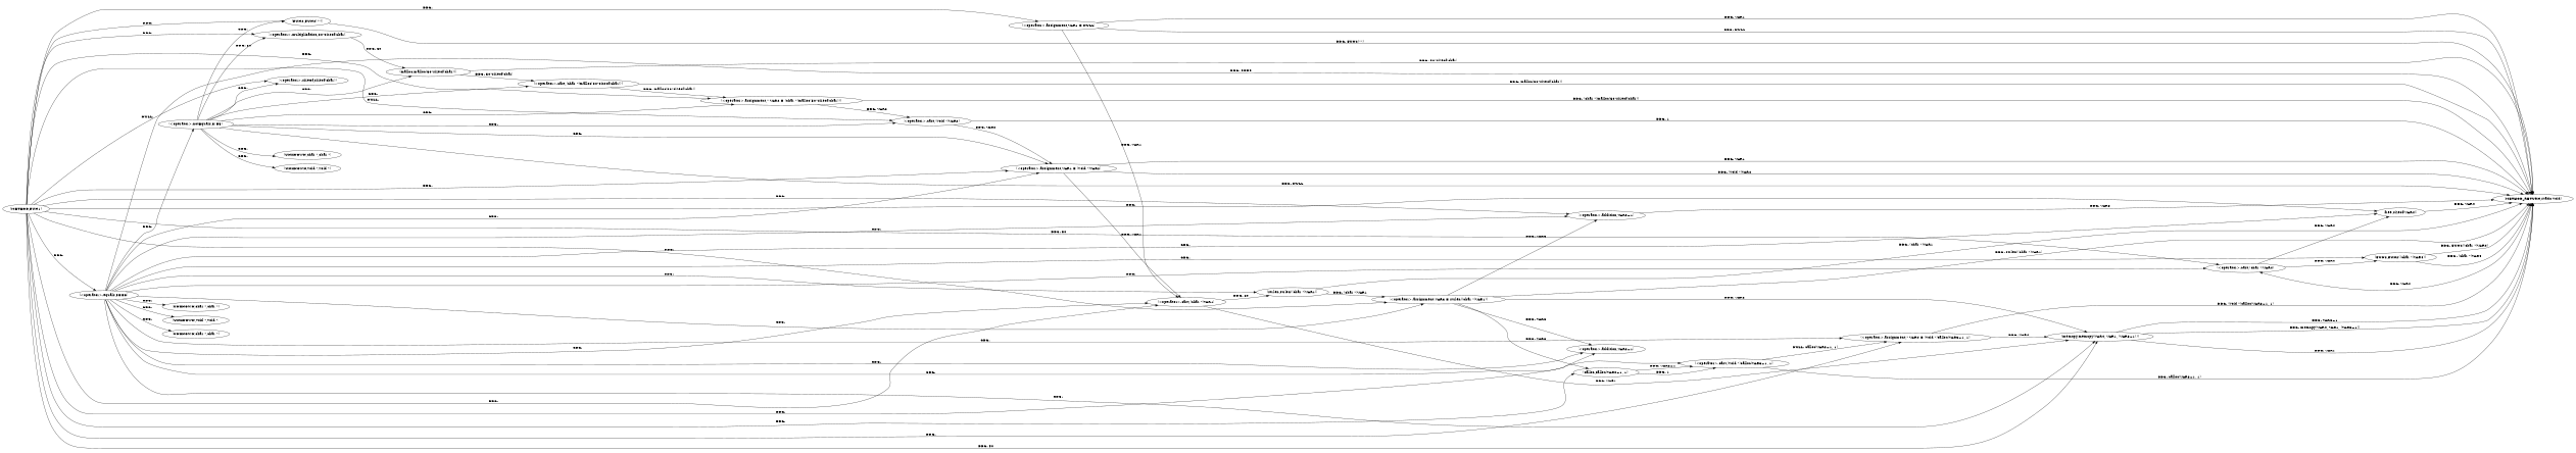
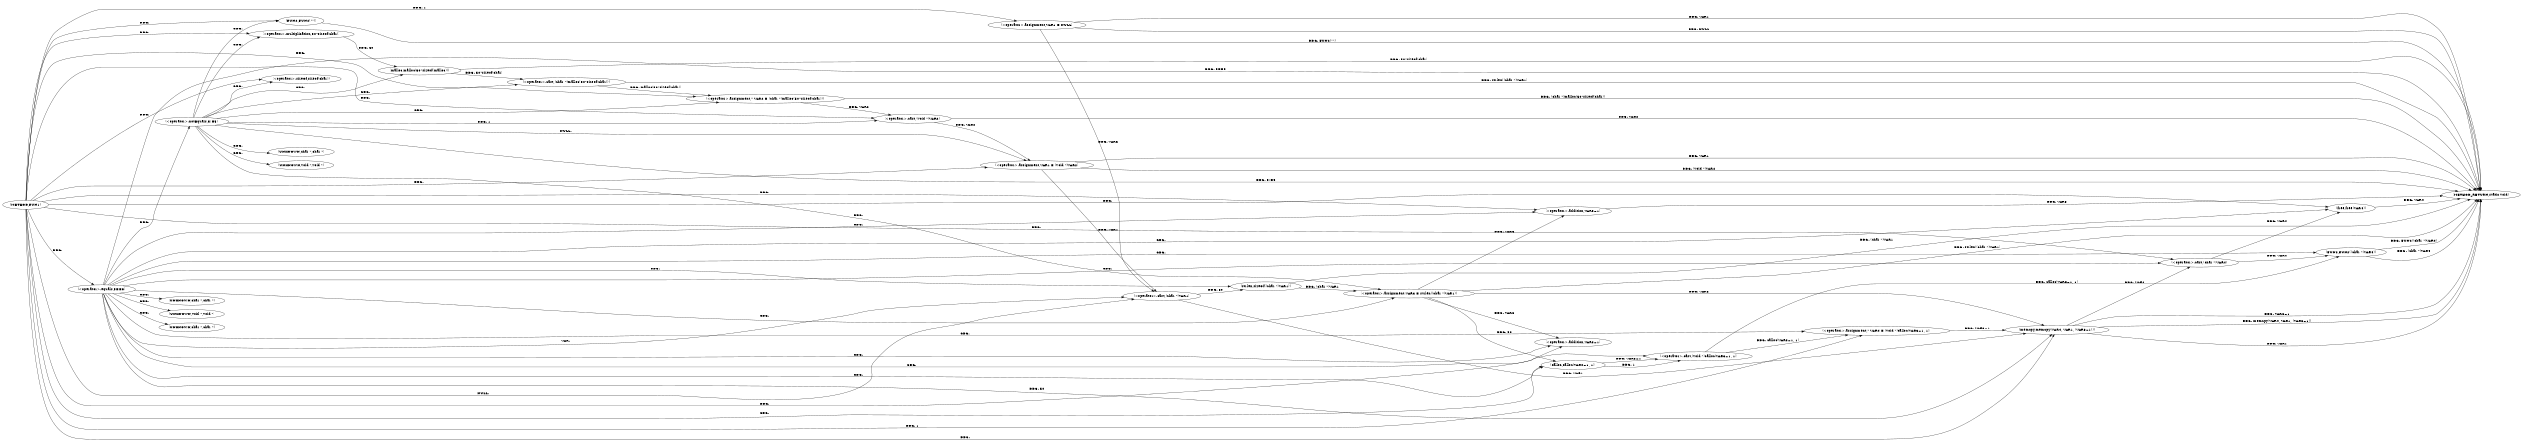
  digraph {
    rankdir=LR
    n1 [label="(METHOD,FUN1)"]
    n2 [label="(<operator>.assignment,VAR1 = NULL)"]
    n3 [label="(FUN2,FUN2(\"\"))"]
    n4 [label="(<operator>.assignment,* VAR2 = (char *)malloc(50*sizeof(char)))"]
    n5 [label="(<operator>.multiplication,50*sizeof(char))"]
    n6 [label="(<operator>.sizeOf,sizeof(char))"]
    n7 [label="(<operator>.assignment,VAR1 = (void *)VAR2)"]
    n8 [label="(<operator>.cast,(void *)VAR2)"]
    n9 [label="(<operator>.equals,5==5)"]
    n10 [label="(<operator>.assignment,VAR3 = strlen((char *)VAR1))"]
    n11 [label="(<operator>.cast,(char *)VAR1)"]
    n12 [label="(<operator>.assignment,* VAR4 = (void *)calloc(VAR3+1, 1))"]
    n13 [label="(calloc,calloc(VAR0+1, 1))"]
    n14 [label="(<operator>.addition,VAR3+1)"]
    n15 [label="(memcpy,memcpy(VAR4, VAR1, (VAR3+1)))"]
    n16 [label="(<operator>.addition,VAR3+1)"]
    n17 [label="(<operator>.cast,(char *)VAR4)"]
-   n18 [label="(free,sizeof(VAR4))"]
+   n18 [label="(free,free(VAR4))"]
    n19 [label="(METHOD_RETURN,static void)"]
    n20 [label="(<operator>.notEquals,5!=5)"]
    n21 [label="(<operator>.cast,(char *)malloc(50*sizeof(char)))"]
-   n22 [label="(malloc,malloc(50*sizeof(char)))"]
+   n22 [label="(malloc,malloc(50*sizeof(malloc)))"]
    n23 [label="(UNKNOWN,char *,char *)"]
    n24 [label="(UNKNOWN,void *,void *)"]
-   n25 [label="(strlen,strlen((char *)VAR1))"]
+   n25 [label="(strlen,sizeOf((char *)VAR1))"]
    n26 [label="(<operator>.cast,(void *)calloc(VAR3+1, 1))"]
    n27 [label="(FUN2,FUN2((char *)VAR4))"]
    n28 [label="(UNKNOWN,char *,char *)"]
    n29 [label="(UNKNOWN,void *,void *)"]
    n30 [label="(UNKNOWN,char *,char *)"]
-   n1 -> n2 [label="DDG: "]
+   n1 -> n2 [label="DDG: 1"]
    n1 -> n3 [label="DDG: "]
    n1 -> n4 [label="DDG: "]
    n1 -> n5 [label="DDG: "]
-   n1 -> n6 [label="NULL: "]
+   n1 -> n6 [label="DDG: "]
    n1 -> n7 [label="DDG: "]
-   n1 -> n8 [label="NULL: "]
+   n1 -> n8 [label="DDG: "]
    n1 -> n9 [label="DDG: "]
-   n1 -> n10 [label="DDG: "]
-   n1 -> n11 [label="DDG: "]
-   n1 -> n12 [label="DDG: "]
-   n1 -> n13 [label="DDG: "]
+   n20 -> n10 [label="DDG: "]
+   n1 -> n11 [label="NULL: "]
+   n1 -> n12 [label="DDG: 1"]
+   n1 -> n13 [label="CDG: "]
    n1 -> n14 [label="DDG: "]
-   n1 -> n15 [label="DDG: 50"]
+   n1 -> n15 [label="DDG: "]
    n1 -> n16 [label="DDG: "]
-   n1 -> n17 [label="DDG: 50"]
+   n1 -> n17 [label="DDG: "]
    n1 -> n18 [label="DDG: "]
-   n2 -> n11 [label="DDG: VAR1"]
+   n2 -> n11 [label="DDG: VAR5"]
    n2 -> n19 [label="DDG: VAR1"]
    n2 -> n19 [label="DDG: NULL"]
    n3 -> n19 [label="DDG: FUN2(\"\")"]
    n4 -> n8 [label="DDG: VAR2"]
    n4 -> n19 [label="DDG: (char *)malloc(50*sizeof(char))"]
    n5 -> n22 [label="DDG: 50"]
    n7 -> n11 [label="DDG: VAR1"]
    n7 -> n19 [label="DDG: VAR1"]
    n7 -> n19 [label="DDG: (void *)VAR2"]
    n8 -> n7 [label="DDG: VAR2"]
-   n8 -> n19 [label="DDG: 1"]
+   n8 -> n19 [label="DDG: VAR2"]
    n9 -> n10 [label="CDG: "]
-   n9 -> n11 [label="CDG: "]
+   n9 -> n11 [label="VAR: "]
    n9 -> n12 [label="CDG: "]
-   n9 -> n7 [label="CDG: "]
+   n9 -> n13 [label="CDG: "]
    n9 -> n14 [label="CDG: "]
-   n9 -> n15 [label="CDG: "]
+   n9 -> n15 [label="DDG: 50"]
    n9 -> n16 [label="CDG: "]
-   n9 -> n17 [label="DDG: "]
+   n9 -> n17 [label="CDG: "]
    n9 -> n18 [label="CDG: "]
    n9 -> n19 [label="DDG: 5==5"]
    n9 -> n20 [label="DDG: "]
    n9 -> n25 [label="CDG: "]
    n9 -> n26 [label="CDG: "]
    n9 -> n27 [label="CDG: "]
    n9 -> n28 [label="CDG: "]
    n9 -> n29 [label="CDG: "]
    n9 -> n30 [label="CDG: "]
-   n10 -> n13 [label="DDG: VAR3"]
+   n10 -> n13 [label="DDG: 50"]
    n10 -> n14 [label="DDG: VAR3"]
    n10 -> n15 [label="DDG: VAR3"]
    n10 -> n16 [label="DDG: VAR3"]
    n10 -> n19 [label="DDG: strlen((char *)VAR1)"]
    n11 -> n15 [label="DDG: VAR1"]
    n11 -> n25 [label="DDG: 50"]
-   n12 -> n15 [label="DDG: VAR4"]
-   n12 -> n19 [label="DDG: (void *)calloc(VAR3+1, 1)"]
+   n12 -> n15 [label="DDG: VAR3+1"]
    n13 -> n26 [label="DDG: VAR3+1"]
    n13 -> n26 [label="DDG: 1"]
-   n19 -> n17 [label="DDG: VAR4"]
+   n15 -> n17 [label="DDG: VAR4"]
    n15 -> n19 [label="DDG: VAR3+1"]
    n15 -> n19 [label="DDG: memcpy(VAR4, VAR1, (VAR3+1))"]
    n15 -> n19 [label="DDG: VAR1"]
    n16 -> n19 [label="DDG: VAR3"]
    n17 -> n18 [label="DDG: VAR4"]
    n17 -> n27 [label="DDG: VAR4"]
    n18 -> n19 [label="DDG: VAR4"]
    n20 -> n3 [label="CDG: "]
    n20 -> n4 [label="CDG: "]
-   n20 -> n5 [label="DDG: 50"]
+   n20 -> n5 [label="CDG: "]
    n20 -> n6 [label="CDG: "]
-   n20 -> n7 [label="CDG: "]
-   n20 -> n8 [label="CDG: "]
-   n20 -> n19 [label="DDG: NULL"]
+   n20 -> n7 [label="NULL: "]
+   n20 -> n8 [label="DDG: 1"]
+   n20 -> n19 [label="DDG: 5!=5"]
    n20 -> n21 [label="CDG: "]
    n20 -> n22 [label="CDG: "]
    n20 -> n23 [label="CDG: "]
    n20 -> n24 [label="CDG: "]
    n21 -> n4 [label="DDG: malloc(50*sizeof(char))"]
-   n21 -> n19 [label="DDG: malloc(50*sizeof(char))"]
+   n21 -> n19 [label="DDG: strlen((char *)VAR1)"]
    n22 -> n19 [label="DDG: 50*sizeof(char)"]
    n22 -> n21 [label="DDG: 50*sizeof(char)"]
    n25 -> n10 [label="DDG: (char *)VAR1"]
    n25 -> n19 [label="DDG: (char *)VAR1"]
-   n26 -> n12 [label="NULL: calloc(VAR3+1, 1)"]
-   n26 -> n19 [label="DDG: calloc(VAR3+1, 1)"]
+   n26 -> n12 [label="DDG: calloc(VAR3+1, 1)"]
+   n26 -> n27 [label="DDG: calloc(VAR3+1, 1)"]
    n27 -> n19 [label="DDG: FUN2((char *)VAR4)"]
    n27 -> n19 [label="DDG: (char *)VAR4"]
  }
